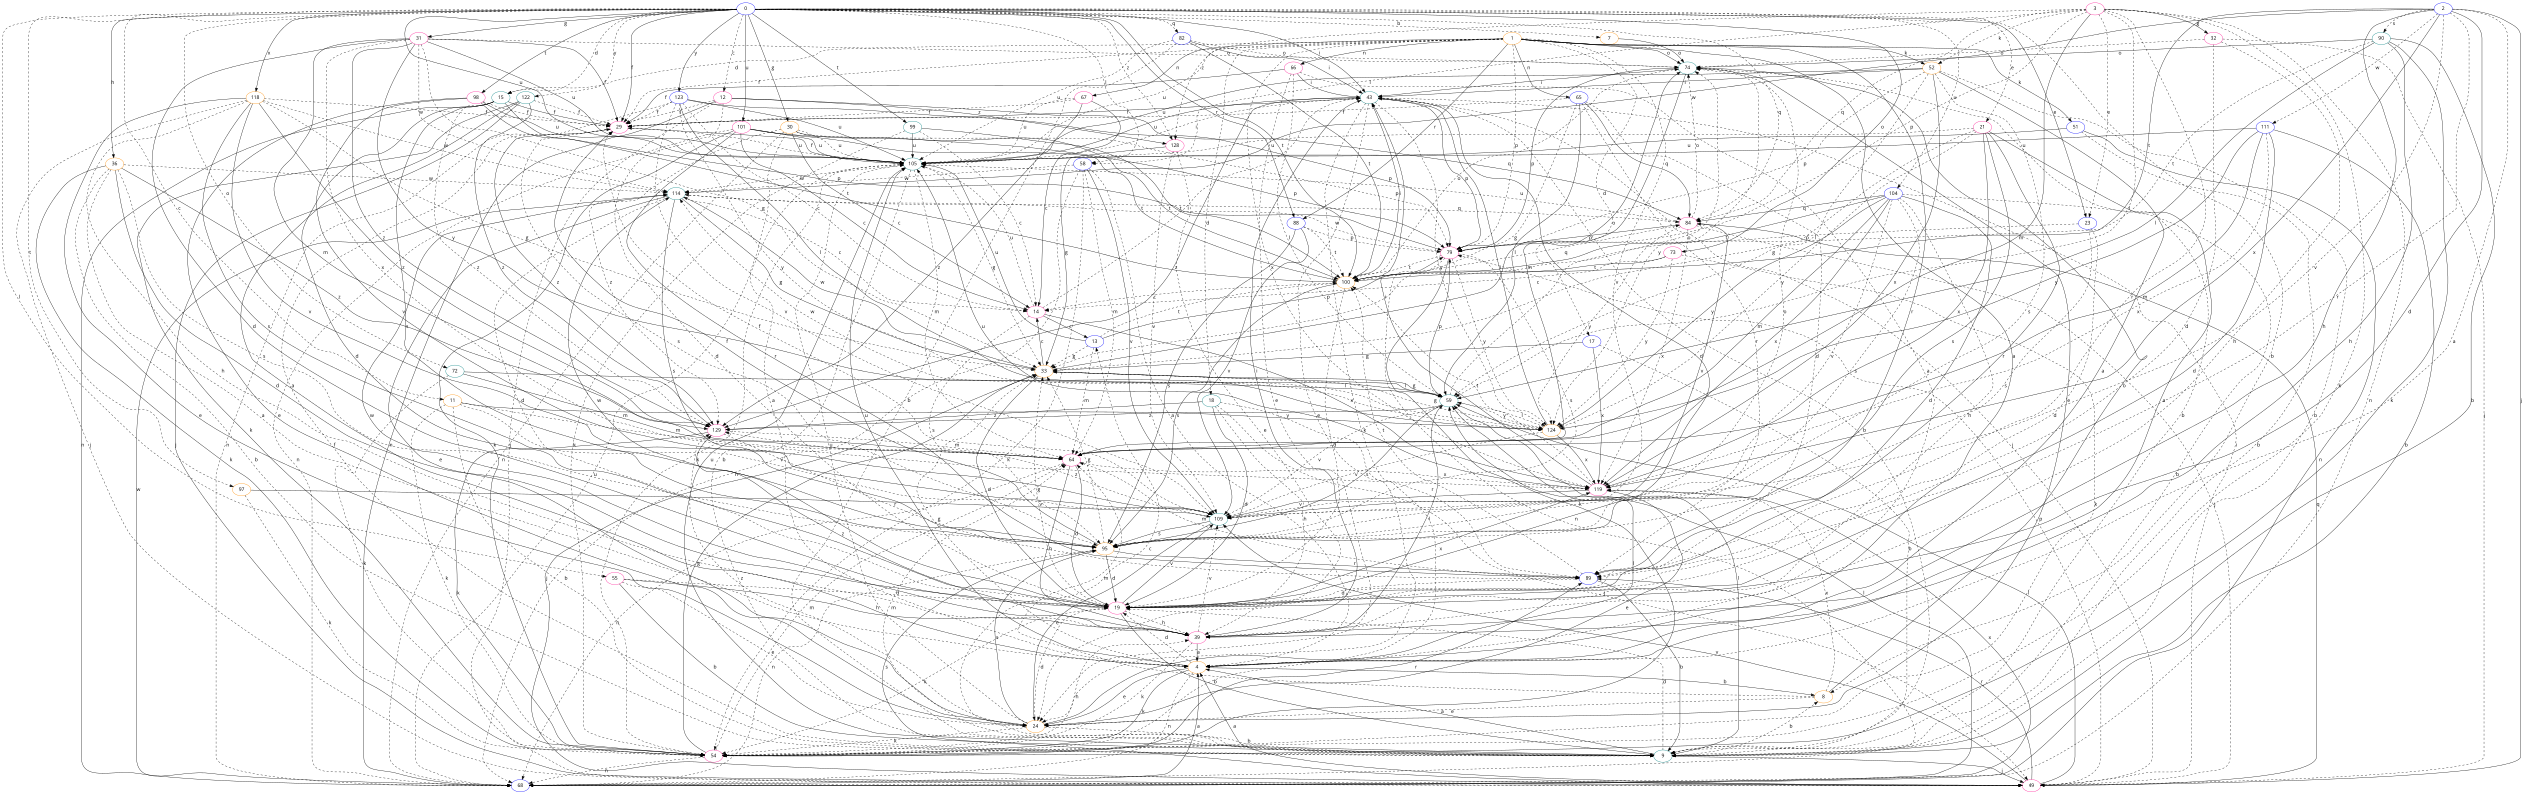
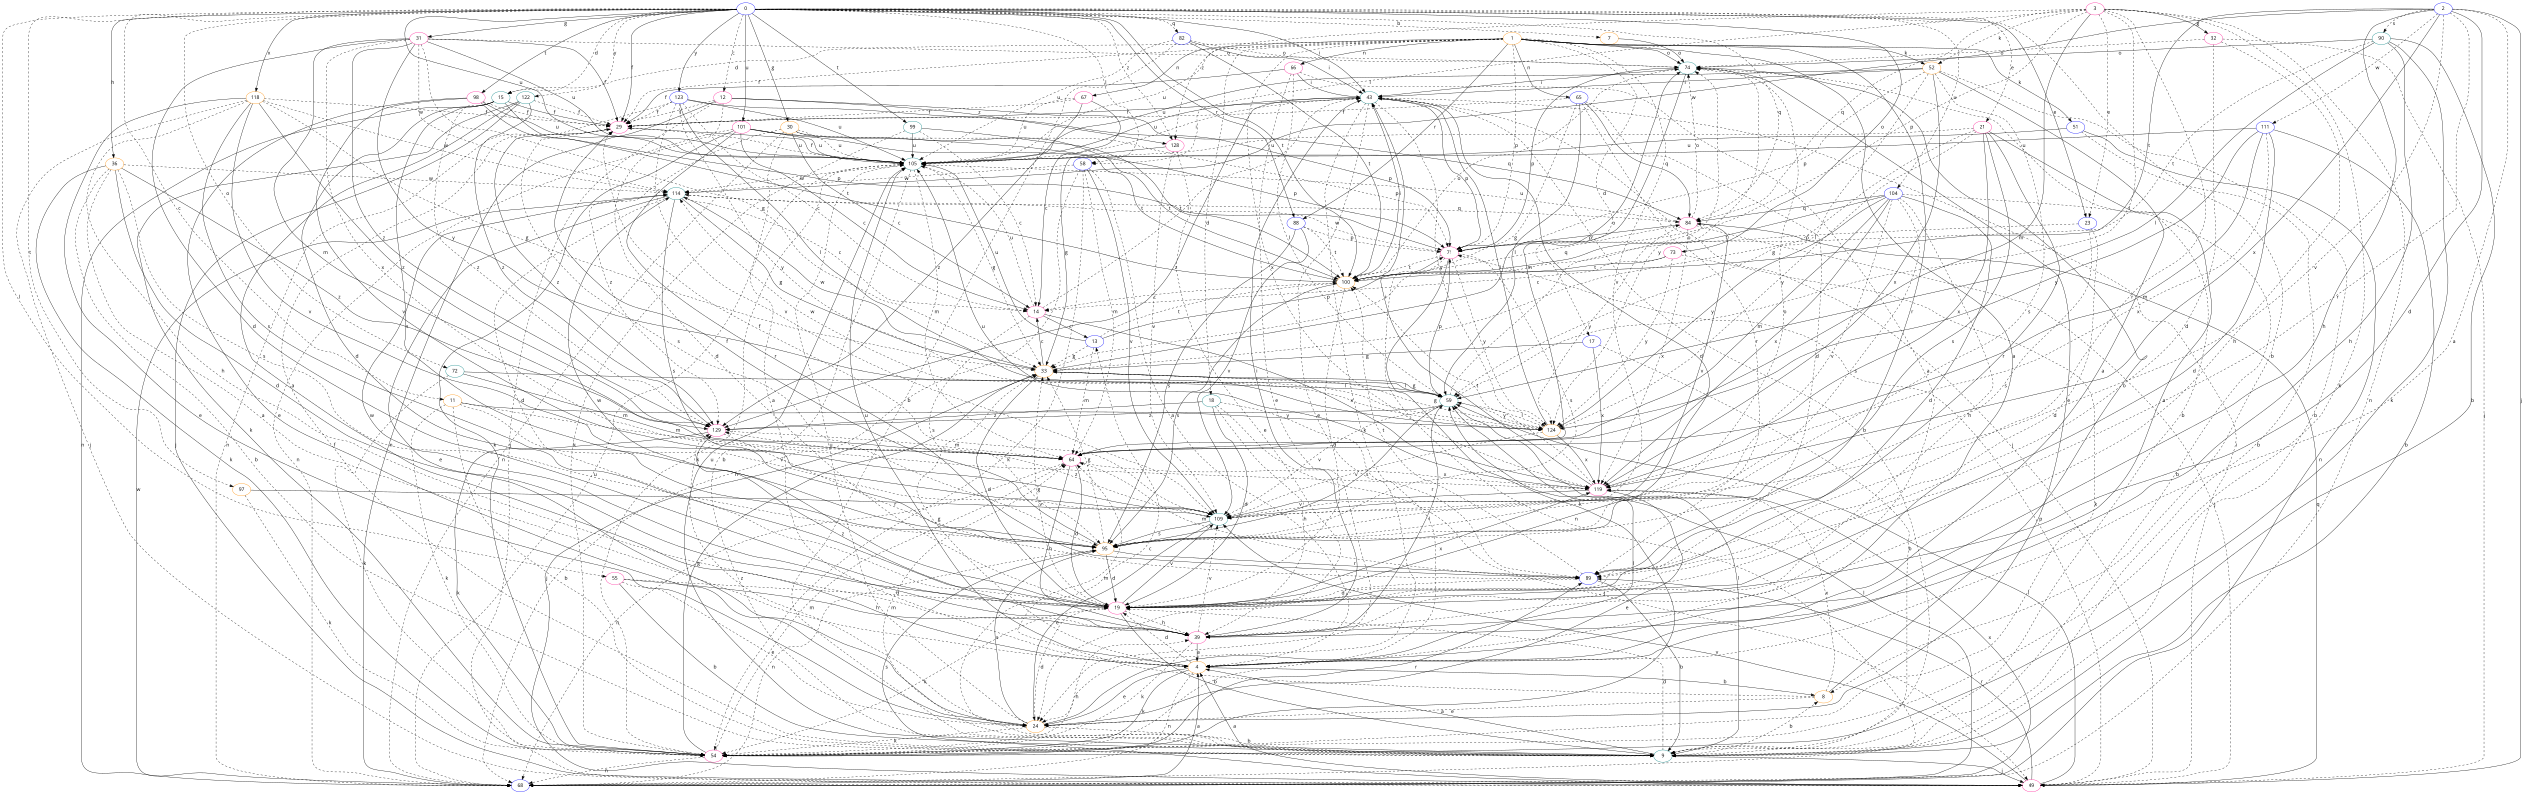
  strict digraph {
    fontname="Open Sans"
    node [color=deeppink fontname="Open Sans"]
    edge [fontname="Open Sans" style=dashed]
    0 [color=blue]
    7 [color=darkorange]
    8 [color=darkorange]
    11 [color=darkorange]
    12
    15 [color=teal]
    21
    23 [color=blue]
    29
    30 [color=darkorange]
    31
    36 [color=darkorange]
    43 [color=teal]
    55
    58 [color=blue]
    72 [color=teal]
    73
    82 [color=blue]
    84
    88 [color=blue]
    97 [color=darkorange]
    98
    99 [color=teal]
    100 [color=darkorange]
    101
    104 [color=blue]
    105 [color=teal]
    118 [color=darkorange]
    122 [color=teal]
    123 [color=blue]
    128
    74 [color=teal]
    119
    64
    24 [color=darkorange]
    109 [color=teal]
    54
    9 [color=teal]
    124 [color=darkorange]
    19
    49
    68 [color=blue]
    95 [color=darkorange]
    129
    4 [color=darkorange]
    89 [color=blue]
    33 [color=darkorange]
-   79
+   79 [label=71]
    14
    114 [color=teal]
    39
    59 [color=teal]
    1 [color=darkorange]
    17 [color=blue]
    18 [color=teal]
    51 [color=blue]
    52 [color=darkorange]
    65 [color=blue]
    66
    67
    2 [color=blue]
    90 [color=teal]
    111 [color=blue]
    3
    32
    13 [color=blue]
    0 -> 7 [label=b]
    0 -> 8 [label=b]
    0 -> 11 [label=c]
    0 -> 12 [label=c]
    0 -> 15 [label=d]
    0 -> 21 [label=e]
    0 -> 23 [label=e style=solid]
    0 -> 29 [label=f style=solid]
    0 -> 30 [label=g style=solid]
    0 -> 31 [label=g style=solid]
    0 -> 36 [label=h style=solid]
    0 -> 43 [label=i style=solid]
    0 -> 55 [label=l]
    0 -> 58 [label=l]
    0 -> 72 [label=o]
    0 -> 73 [label=o style=solid]
    0 -> 82 [label=q]
    0 -> 84 [label=q]
    0 -> 88 [label=r style=solid]
    0 -> 97 [label=t]
    0 -> 98 [label=t style=solid]
    0 -> 99 [label=t style=solid]
    0 -> 100 [label=t style=solid]
    0 -> 101 [label=u style=solid]
    0 -> 104 [label=u]
    0 -> 105 [label=u style=solid]
    0 -> 118 [label=x style=solid]
    0 -> 122 [label=y]
    0 -> 123 [label=y style=solid]
    0 -> 128 [label=z]
    7 -> 74 [label=o style=solid]
    8 -> 74 [label=o style=solid]
    8 -> 119 [label=x]
    8 -> 64 [label=m]
    8 -> 24 [label=e]
    11 -> 64 [label=m]
    11 -> 109 [label=v]
    11 -> 54 [label=k]
    11 -> 9 [label=b]
    11 -> 124 [label=y style=solid]
    12 -> 29 [label=f]
    12 -> 84 [label=q style=solid]
    12 -> 128 [label=z style=solid]
    12 -> 19 [label=d]
    12 -> 49 [label=j]
    12 -> 68 [label=n style=solid]
    15 -> 29 [label=f style=solid]
    15 -> 100 [label=t style=solid]
    15 -> 19 [label=d style=solid]
    15 -> 68 [label=n style=solid]
    15 -> 95 [label=s style=solid]
    15 -> 129 [label=z]
    21 -> 105 [label=u]
    21 -> 119 [label=x style=solid]
    21 -> 124 [label=y]
    21 -> 95 [label=s style=solid]
    21 -> 4 [label=a style=solid]
    21 -> 89 [label=r style=solid]
    21 -> 33 [label=g]
    23 -> 19 [label=d]
    23 -> 95 [label=s]
    23 -> 79 [label=p]
    29 -> 105 [label=u]
    29 -> 95 [label=s]
    29 -> 129 [label=z style=solid]
    30 -> 100 [label=t style=solid]
    30 -> 105 [label=u]
    30 -> 68 [label=n]
    30 -> 129 [label=z]
    30 -> 4 [label=a]
    30 -> 79 [label=p]
    30 -> 14 [label=c style=solid]
    31 -> 29 [label=f style=solid]
    31 -> 105 [label=u style=solid]
    31 -> 74 [label=o]
    31 -> 119 [label=x]
    31 -> 64 [label=m style=solid]
    31 -> 124 [label=y style=solid]
    31 -> 19 [label=d style=solid]
    31 -> 129 [label=z style=solid]
    31 -> 33 [label=g]
    31 -> 114 [label=w]
    36 -> 54 [label=k style=solid]
    36 -> 9 [label=b]
    36 -> 19 [label=d style=solid]
    36 -> 95 [label=s]
    36 -> 129 [label=z style=solid]
    36 -> 4 [label=a]
    36 -> 114 [label=w]
    43 -> 29 [label=f style=solid]
    43 -> 105 [label=u style=solid]
    43 -> 24 [label=e]
    43 -> 54 [label=k]
    43 -> 9 [label=b]
    43 -> 124 [label=y]
    43 -> 19 [label=d style=solid]
    43 -> 49 [label=j]
    43 -> 129 [label=z style=solid]
    43 -> 79 [label=p style=solid]
    55 -> 24 [label=e]
    55 -> 9 [label=b style=solid]
    55 -> 19 [label=d]
    55 -> 39 [label=h style=solid]
    58 -> 64 [label=m]
    58 -> 109 [label=v style=solid]
    58 -> 54 [label=k]
    58 -> 68 [label=n]
    58 -> 4 [label=a]
    58 -> 114 [label=w]
    72 -> 64 [label=m style=solid]
    72 -> 54 [label=k]
    72 -> 59 [label=l style=solid]
    73 -> 100 [label=t style=solid]
    73 -> 54 [label=k]
    73 -> 124 [label=y]
    73 -> 14 [label=c]
    82 -> 43 [label=i style=solid]
    82 -> 100 [label=t style=solid]
    82 -> 105 [label=u]
    82 -> 74 [label=o]
    82 -> 9 [label=b]
    84 -> 105 [label=u]
    84 -> 74 [label=o]
    84 -> 119 [label=x]
    84 -> 109 [label=v style=solid]
    84 -> 124 [label=y]
    84 -> 49 [label=j]
    84 -> 79 [label=p style=solid]
    88 -> 100 [label=t]
    88 -> 109 [label=v style=solid]
    88 -> 95 [label=s style=solid]
    88 -> 79 [label=p]
    97 -> 109 [label=v style=solid]
    97 -> 54 [label=k]
    98 -> 29 [label=f]
    98 -> 105 [label=u style=solid]
    98 -> 24 [label=e style=solid]
    98 -> 109 [label=v style=solid]
    98 -> 79 [label=p style=solid]
    99 -> 100 [label=t style=solid]
    99 -> 105 [label=u style=solid]
    99 -> 54 [label=k]
    99 -> 14 [label=c]
    100 -> 43 [label=i style=solid]
    100 -> 84 [label=q]
    100 -> 74 [label=o]
    100 -> 19 [label=d]
    100 -> 95 [label=s style=solid]
    100 -> 14 [label=c]
    101 -> 100 [label=t style=solid]
    101 -> 105 [label=u style=solid]
    101 -> 54 [label=k style=solid]
    101 -> 68 [label=n]
    101 -> 89 [label=r style=solid]
    101 -> 79 [label=p style=solid]
    101 -> 14 [label=c style=solid]
    104 -> 84 [label=q style=solid]
    104 -> 100 [label=t style=solid]
    104 -> 119 [label=x style=solid]
    104 -> 64 [label=m style=solid]
    104 -> 109 [label=v]
    104 -> 9 [label=b]
    104 -> 124 [label=y style=solid]
    104 -> 19 [label=d style=solid]
    104 -> 95 [label=s]
    104 -> 39 [label=h]
    105 -> 29 [label=f style=solid]
    105 -> 43 [label=i]
    105 -> 64 [label=m]
    105 -> 54 [label=k]
    105 -> 9 [label=b]
    105 -> 33 [label=g]
    105 -> 114 [label=w]
    118 -> 29 [label=f]
    118 -> 24 [label=e style=solid]
    118 -> 109 [label=v style=solid]
    118 -> 49 [label=j]
    118 -> 95 [label=s style=solid]
    118 -> 129 [label=z style=solid]
    118 -> 33 [label=g]
    118 -> 114 [label=w]
    118 -> 39 [label=h]
    122 -> 29 [label=f]
    122 -> 54 [label=k style=solid]
    122 -> 49 [label=j style=solid]
    122 -> 129 [label=z style=solid]
    122 -> 4 [label=a style=solid]
    123 -> 29 [label=f]
    123 -> 105 [label=u style=solid]
    123 -> 109 [label=v]
    123 -> 124 [label=y]
    123 -> 68 [label=n]
    123 -> 79 [label=p style=solid]
    123 -> 14 [label=c]
    123 -> 59 [label=l style=solid]
    128 -> 24 [label=e]
    128 -> 109 [label=v]
    128 -> 33 [label=g style=solid]
    74 -> 43 [label=i style=solid]
    74 -> 64 [label=m style=solid]
    74 -> 24 [label=e style=solid]
    74 -> 9 [label=b]
    74 -> 124 [label=y]
    74 -> 79 [label=p style=solid]
    119 -> 43 [label=i style=solid]
    119 -> 100 [label=t]
    119 -> 105 [label=u style=solid]
    119 -> 24 [label=e style=solid]
    119 -> 109 [label=v style=solid]
    64 -> 119 [label=x]
    64 -> 19 [label=d style=solid]
    64 -> 68 [label=n]
    64 -> 39 [label=h style=solid]
    24 -> 105 [label=u]
    24 -> 54 [label=k]
    24 -> 9 [label=b]
    24 -> 19 [label=d]
    24 -> 95 [label=s style=solid]
    24 -> 129 [label=z]
    24 -> 59 [label=l style=solid]
    109 -> 29 [label=f]
    109 -> 24 [label=e style=solid]
    109 -> 95 [label=s style=solid]
    109 -> 129 [label=z]
    54 -> 64 [label=m]
    54 -> 68 [label=n]
    54 -> 89 [label=r style=solid]
    54 -> 33 [label=g style=solid]
    54 -> 39 [label=h]
    9 -> 8 [label=b]
    9 -> 29 [label=f]
    9 -> 105 [label=u style=solid]
    9 -> 64 [label=m]
    9 -> 19 [label=d]
    9 -> 49 [label=j style=solid]
    9 -> 4 [label=a style=solid]
    9 -> 59 [label=l style=solid]
    9 -> 13 [label=c]
    124 -> 43 [label=i style=solid]
    124 -> 119 [label=x style=solid]
    124 -> 109 [label=v]
    124 -> 33 [label=g]
    124 -> 114 [label=w]
    124 -> 59 [label=l]
    19 -> 119 [label=x style=solid]
    19 -> 109 [label=v style=solid]
    19 -> 54 [label=k]
    19 -> 9 [label=b style=solid]
    19 -> 33 [label=g]
    19 -> 114 [label=w style=solid]
    19 -> 39 [label=h]
    49 -> 43 [label=i]
    49 -> 84 [label=q style=solid]
    49 -> 109 [label=v style=solid]
    49 -> 95 [label=s style=solid]
    49 -> 4 [label=a style=solid]
    49 -> 89 [label=r style=solid]
    49 -> 79 [label=p]
    49 -> 59 [label=l style=solid]
    68 -> 105 [label=u]
    68 -> 119 [label=x style=solid]
    68 -> 4 [label=a style=solid]
    68 -> 114 [label=w style=solid]
    68 -> 59 [label=l style=solid]
    95 -> 29 [label=f style=solid]
    95 -> 74 [label=o]
    95 -> 19 [label=d style=solid]
    95 -> 68 [label=n]
    95 -> 89 [label=r style=solid]
    95 -> 33 [label=g]
    129 -> 64 [label=m]
    129 -> 54 [label=k style=solid]
    129 -> 89 [label=r]
    4 -> 8 [label=b style=solid]
    4 -> 105 [label=u style=solid]
    4 -> 24 [label=e style=solid]
    4 -> 54 [label=k style=solid]
    4 -> 19 [label=d]
    4 -> 68 [label=n]
    4 -> 33 [label=g]
    89 -> 100 [label=t]
    89 -> 64 [label=m]
    89 -> 9 [label=b style=solid]
    89 -> 19 [label=d]
    33 -> 74 [label=o style=solid]
    33 -> 19 [label=d style=solid]
    33 -> 49 [label=j style=solid]
    33 -> 14 [label=c style=solid]
    33 -> 114 [label=w style=solid]
    33 -> 59 [label=l style=solid]
    79 -> 100 [label=t]
    79 -> 54 [label=k style=solid]
    79 -> 124 [label=y]
    79 -> 68 [label=n]
    79 -> 95 [label=s]
    79 -> 114 [label=w]
    14 -> 43 [label=i]
    14 -> 105 [label=u]
    14 -> 119 [label=x style=solid]
    14 -> 95 [label=s]
    14 -> 13 [label=c style=solid]
    114 -> 84 [label=q]
    114 -> 24 [label=e style=solid]
    114 -> 19 [label=d]
    114 -> 95 [label=s style=solid]
    114 -> 33 [label=g style=solid]
    114 -> 14 [label=c]
    39 -> 43 [label=i style=solid]
    39 -> 109 [label=v]
    39 -> 54 [label=k]
    39 -> 129 [label=z style=solid]
    39 -> 4 [label=a style=solid]
    39 -> 114 [label=w style=solid]
    39 -> 59 [label=l style=solid]
    59 -> 74 [label=o]
    59 -> 109 [label=v]
    59 -> 124 [label=y]
    59 -> 95 [label=s style=solid]
    59 -> 129 [label=z style=solid]
    59 -> 33 [label=g style=solid]
    59 -> 79 [label=p style=solid]
    1 -> 15 [label=d]
    1 -> 29 [label=f]
    1 -> 88 [label=r style=solid]
    1 -> 105 [label=u]
    1 -> 74 [label=o style=solid]
    1 -> 119 [label=x]
    1 -> 109 [label=v]
    1 -> 4 [label=a style=solid]
    1 -> 89 [label=r style=solid]
    1 -> 79 [label=p]
    1 -> 17 [label=d]
    1 -> 18 [label=d]
    1 -> 51 [label=k style=solid]
    1 -> 52 [label=k style=solid]
    1 -> 65 [label=n style=solid]
    1 -> 66 [label=n style=solid]
    1 -> 67 [label=n style=solid]
    17 -> 119 [label=x style=solid]
    17 -> 9 [label=b]
    17 -> 33 [label=g style=solid]
    18 -> 19 [label=d style=solid]
    18 -> 49 [label=j]
    18 -> 129 [label=z style=solid]
    18 -> 89 [label=r]
    18 -> 39 [label=h]
    51 -> 105 [label=u style=solid]
    51 -> 9 [label=b]
    51 -> 68 [label=n style=solid]
    52 -> 43 [label=i style=solid]
    52 -> 105 [label=u style=solid]
    52 -> 119 [label=x style=solid]
    52 -> 9 [label=b]
    52 -> 95 [label=s]
    52 -> 4 [label=a style=solid]
    52 -> 79 [label=p]
    52 -> 59 [label=l]
    65 -> 29 [label=f]
    65 -> 84 [label=q style=solid]
    65 -> 19 [label=d]
    65 -> 89 [label=r]
    65 -> 33 [label=g]
    65 -> 59 [label=l style=solid]
    66 -> 29 [label=f style=solid]
    66 -> 43 [label=i style=solid]
    66 -> 24 [label=e]
    66 -> 4 [label=a]
    66 -> 59 [label=l]
    67 -> 29 [label=f]
    67 -> 105 [label=u]
    67 -> 129 [label=z style=solid]
    67 -> 14 [label=c style=solid]
    2 -> 100 [label=t style=solid]
    2 -> 119 [label=x style=solid]
    2 -> 109 [label=v]
    2 -> 19 [label=d style=solid]
    2 -> 49 [label=j style=solid]
    2 -> 4 [label=a]
    2 -> 89 [label=r]
    2 -> 114 [label=w style=solid]
    2 -> 39 [label=h style=solid]
    2 -> 90 [label=s]
    2 -> 111 [label=w]
    90 -> 100 [label=t]
    90 -> 74 [label=o style=solid]
    90 -> 54 [label=k style=solid]
    90 -> 9 [label=b style=solid]
    90 -> 39 [label=h style=solid]
    90 -> 59 [label=l style=solid]
    111 -> 105 [label=u style=solid]
    111 -> 119 [label=x]
    111 -> 64 [label=m style=solid]
    111 -> 9 [label=b style=solid]
    111 -> 124 [label=y style=solid]
    111 -> 19 [label=d style=solid]
    3 -> 23 [label=e]
    3 -> 58 [label=l]
    3 -> 84 [label=q]
    3 -> 128 [label=z]
    3 -> 64 [label=m style=solid]
    3 -> 54 [label=k]
    3 -> 68 [label=n]
    3 -> 89 [label=r]
    3 -> 79 [label=p]
    3 -> 59 [label=l]
    3 -> 52 [label=k]
    3 -> 32 [label=g style=solid]
    32 -> 74 [label=o]
    32 -> 19 [label=d]
    32 -> 49 [label=j]
    32 -> 39 [label=h]
    13 -> 100 [label=t]
    13 -> 105 [label=u style=solid]
    13 -> 64 [label=m]
    13 -> 33 [label=g]
    13 -> 79 [label=p style=solid]
  }
